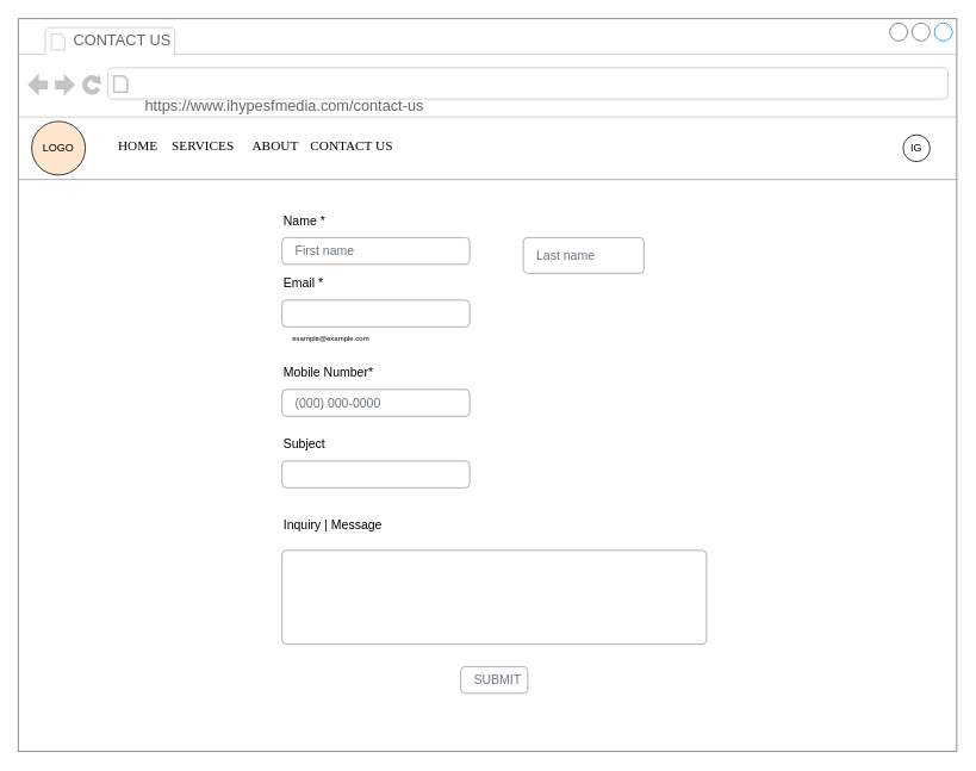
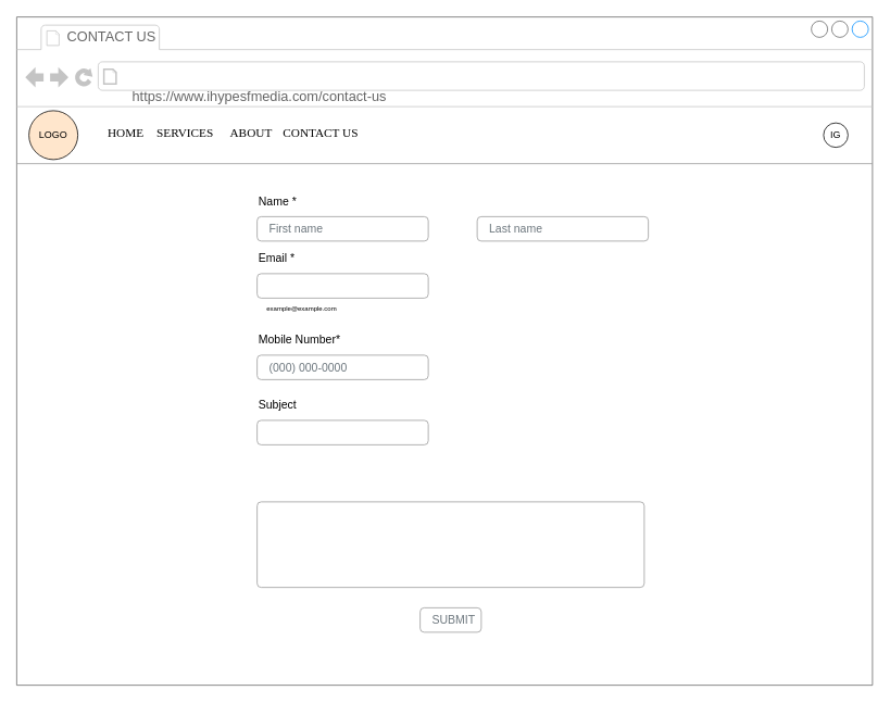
  <mxCell id="0" />
  <mxCell id="1" parent="0" />
  <mxCell id="2" value="" style="strokeWidth=1;shadow=0;dashed=0;align=center;html=1;shape=mxgraph.mockup.containers.browserWindow;rSize=0;strokeColor=#666666;mainText=,;recursiveResize=0;rounded=0;labelBackgroundColor=none;fontFamily=Verdana;fontSize=12" parent="1" vertex="1"><mxGeometry x="20" y="20" width="1050" height="820" as="geometry" /></mxCell>
  <mxCell id="3" value="CONTACT US" style="strokeWidth=1;shadow=0;dashed=0;align=center;html=1;shape=mxgraph.mockup.containers.anchor;fontSize=17;fontColor=#666666;align=left;" parent="2" vertex="1"><mxGeometry x="60" y="12" width="110" height="26" as="geometry" /></mxCell>
  <mxCell id="4" value="https://www.ihypesfmedia.com/contact-us" style="strokeWidth=1;shadow=0;dashed=0;align=center;html=1;shape=mxgraph.mockup.containers.anchor;rSize=0;fontSize=17;fontColor=#666666;align=left;" parent="2" vertex="1"><mxGeometry x="140" y="85" width="250" height="26" as="geometry" /></mxCell>
  <mxCell id="5" value="" style="verticalLabelPosition=bottom;shadow=0;dashed=0;align=center;html=1;verticalAlign=top;strokeWidth=1;shape=mxgraph.mockup.markup.line;strokeColor=#999999;rounded=0;labelBackgroundColor=none;fillColor=#ffffff;fontFamily=Verdana;fontSize=12;fontColor=#000000;" parent="2" vertex="1"><mxGeometry y="170" width="1050" height="20" as="geometry" /></mxCell>
  <mxCell id="6" value="HOME" style="text;html=1;points=[];align=left;verticalAlign=top;spacingTop=-4;fontSize=15;fontFamily=Verdana" parent="2" vertex="1"><mxGeometry x="110" y="130" width="60" height="30" as="geometry" /></mxCell>
  <mxCell id="7" value="SERVICES" style="text;html=1;points=[];align=left;verticalAlign=top;spacingTop=-4;fontSize=15;fontFamily=Verdana" parent="2" vertex="1"><mxGeometry x="170" y="130" width="80" height="30" as="geometry" /></mxCell>
  <mxCell id="8" value="ABOUT" style="text;html=1;points=[];align=left;verticalAlign=top;spacingTop=-4;fontSize=15;fontFamily=Verdana" parent="2" vertex="1"><mxGeometry x="260" y="130" width="80" height="30" as="geometry" /></mxCell>
  <mxCell id="9" value="CONTACT US" style="text;html=1;points=[];align=left;verticalAlign=top;spacingTop=-4;fontSize=15;fontFamily=Verdana" parent="2" vertex="1"><mxGeometry x="325" y="130" width="80" height="30" as="geometry" /></mxCell>
  <mxCell id="10" value="LOGO" style="ellipse;whiteSpace=wrap;html=1;aspect=fixed;fillColor=#ffe6cc;" parent="2" vertex="1"><mxGeometry x="15" y="115" width="60" height="60" as="geometry" /></mxCell>
  <mxCell id="11" value="IG" style="ellipse;whiteSpace=wrap;html=1;aspect=fixed;" parent="2" vertex="1"><mxGeometry x="990" y="130" width="30" height="30" as="geometry" /></mxCell>
  <mxCell id="12" value="First name" style="html=1;shadow=0;dashed=0;shape=mxgraph.bootstrap.rrect;rSize=5;fillColor=none;strokeColor=#999999;align=left;spacing=15;fontSize=14;fontColor=#6C767D;" vertex="1" parent="2"><mxGeometry x="295" y="245" width="210" height="30" as="geometry" /></mxCell>
- <mxCell id="13" value="Last name" style="html=1;shadow=0;dashed=0;shape=mxgraph.bootstrap.rrect;rSize=5;fillColor=none;strokeColor=#999999;align=left;spacing=15;fontSize=14;fontColor=#6C767D;" vertex="1" parent="2"><mxGeometry x="565" y="245" width="135" height="40" as="geometry" /></mxCell>
+ <mxCell id="13" value="Last name" style="html=1;shadow=0;dashed=0;shape=mxgraph.bootstrap.rrect;rSize=5;fillColor=none;strokeColor=#999999;align=left;spacing=15;fontSize=14;fontColor=#6C767D;" vertex="1" parent="2"><mxGeometry x="565" y="245" width="210" height="30" as="geometry" /></mxCell>
  <mxCell id="14" value="Name *" style="fillColor=none;strokeColor=none;align=left;fontSize=14;" vertex="1" parent="2"><mxGeometry x="295" y="205" width="260" height="40" as="geometry" /></mxCell>
  <mxCell id="15" value="" style="html=1;shadow=0;dashed=0;shape=mxgraph.bootstrap.rrect;rSize=5;fillColor=none;strokeColor=#999999;align=left;spacing=15;fontSize=14;fontColor=#6C767D;" vertex="1" parent="2"><mxGeometry x="295" y="315" width="210" height="30" as="geometry" /></mxCell>
  <mxCell id="16" value="Email *" style="fillColor=none;strokeColor=none;align=left;fontSize=14;" vertex="1" parent="2"><mxGeometry x="295" y="275" width="260" height="40" as="geometry" /></mxCell>
  <mxCell id="17" value="example@example.com" style="fillColor=none;strokeColor=none;align=left;fontSize=8;" vertex="1" parent="2"><mxGeometry x="305" y="345" width="85" height="25" as="geometry" /></mxCell>
  <mxCell id="18" value="(000) 000-0000" style="html=1;shadow=0;dashed=0;shape=mxgraph.bootstrap.rrect;rSize=5;fillColor=none;strokeColor=#999999;align=left;spacing=15;fontSize=14;fontColor=#6C767D;" vertex="1" parent="2"><mxGeometry x="295" y="415" width="210" height="30" as="geometry" /></mxCell>
  <mxCell id="19" value="Mobile Number*" style="fillColor=none;strokeColor=none;align=left;fontSize=14;" vertex="1" parent="2"><mxGeometry x="295" y="375" width="260" height="40" as="geometry" /></mxCell>
  <mxCell id="20" value="" style="html=1;shadow=0;dashed=0;shape=mxgraph.bootstrap.rrect;rSize=5;fillColor=none;strokeColor=#999999;align=left;spacing=15;fontSize=14;fontColor=#6C767D;" vertex="1" parent="2"><mxGeometry x="295" y="495" width="210" height="30" as="geometry" /></mxCell>
  <mxCell id="21" value="Subject" style="fillColor=none;strokeColor=none;align=left;fontSize=14;" vertex="1" parent="2"><mxGeometry x="295" y="455" width="260" height="40" as="geometry" /></mxCell>
  <mxCell id="22" value="" style="html=1;shadow=0;dashed=0;shape=mxgraph.bootstrap.rrect;rSize=5;fillColor=none;strokeColor=#999999;align=left;spacing=15;fontSize=14;fontColor=#6C767D;" vertex="1" parent="2"><mxGeometry x="295" y="595" width="475" height="105" as="geometry" /></mxCell>
- <mxCell id="23" value="Inquiry | Message" style="fillColor=none;strokeColor=none;align=left;fontSize=14;" vertex="1" parent="2"><mxGeometry x="295" y="545" width="260" height="40" as="geometry" /></mxCell>
  <mxCell id="24" value="SUBMIT" style="html=1;shadow=0;dashed=0;shape=mxgraph.bootstrap.rrect;rSize=5;fillColor=none;strokeColor=#999999;align=left;spacing=15;fontSize=14;fontColor=#6C767D;" vertex="1" parent="2"><mxGeometry x="495" y="725" width="75" height="30" as="geometry" /></mxCell>
